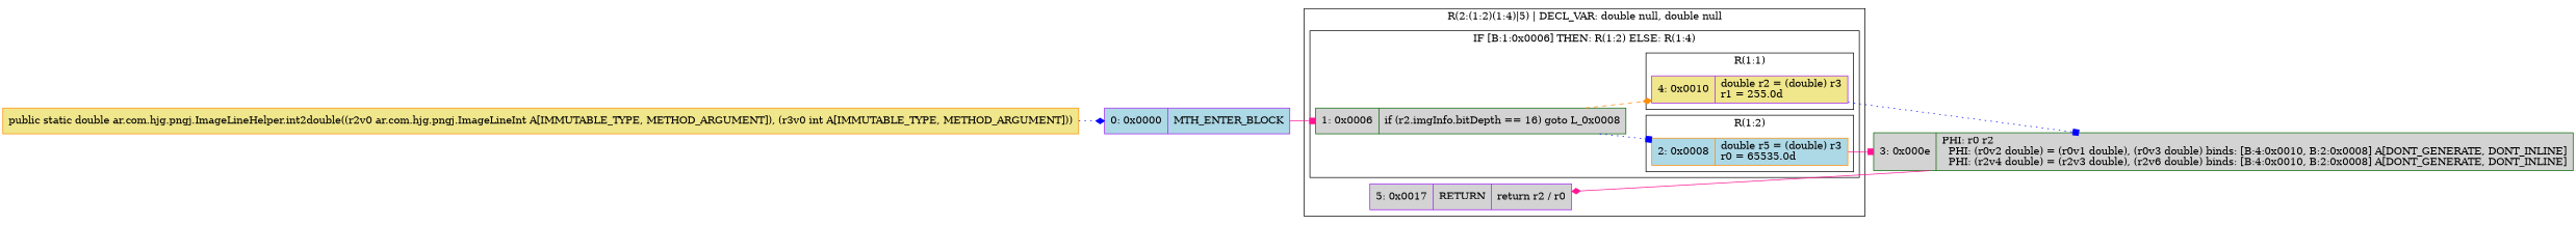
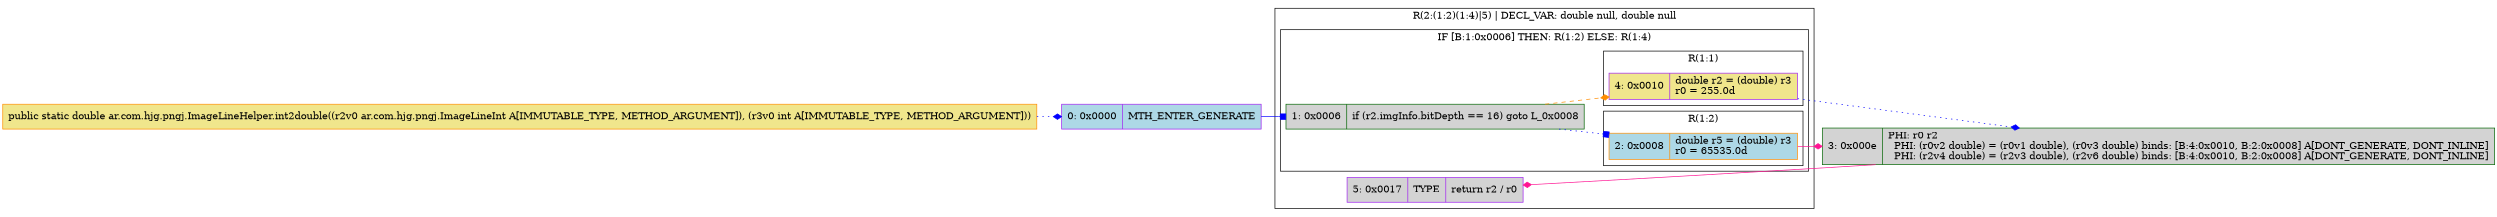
  digraph {
    rankdir=LR
    node [color=purple fillcolor=lightgrey shape=record style=filled]
    edge [arrowhead=diamond color=deeppink style=solid]
    n1 [color=darkorange fillcolor=lightblue label="{2\:\ 0x0008|double r5 = (double) r3\lr0 = 65535.0d\l}"]
-   n2 [fillcolor=khaki label="{4\:\ 0x0010|double r2 = (double) r3\lr1 = 255.0d\l}"]
+   n2 [fillcolor=khaki label="{4\:\ 0x0010|double r2 = (double) r3\lr0 = 255.0d\l}"]
    n3 [color=darkgreen label="{1\:\ 0x0006|if (r2.imgInfo.bitDepth == 16) goto L_0x0008\l}"]
-   n4 [label="{5\:\ 0x0017|RETURN\l|return r2 \/ r0\l}"]
+   n4 [label="{5\:\ 0x0017|TYPE\l|return r2 \/ r0\l}"]
    n5 [color=darkgreen label="{3\:\ 0x000e|PHI: r0 r2 \l  PHI: (r0v2 double) = (r0v1 double), (r0v3 double) binds: [B:4:0x0010, B:2:0x0008] A[DONT_GENERATE, DONT_INLINE]\l  PHI: (r2v4 double) = (r2v3 double), (r2v6 double) binds: [B:4:0x0010, B:2:0x0008] A[DONT_GENERATE, DONT_INLINE]\l}"]
-   n6 [fillcolor=lightblue label="{0\:\ 0x0000|MTH_ENTER_BLOCK\l}"]
+   n6 [fillcolor=lightblue label="{0\:\ 0x0000|MTH_ENTER_GENERATE\l}"]
    n7 [color=darkorange fillcolor=khaki label="{public static double ar.com.hjg.pngj.ImageLineHelper.int2double((r2v0 ar.com.hjg.pngj.ImageLineInt A[IMMUTABLE_TYPE, METHOD_ARGUMENT]), (r3v0 int A[IMMUTABLE_TYPE, METHOD_ARGUMENT])) }"]
    subgraph cluster_1 {
      label="R(2:(1:2)(1:4)|5) | DECL_VAR: double null, double null\l"
      n4
      subgraph cluster_2 {
        label="IF [B:1:0x0006] THEN: R(1:2) ELSE: R(1:4)"
        n3
        subgraph cluster_3 {
          label="R(1:2)"
          n1
        }
        subgraph cluster_4 {
          label="R(1:1)"
          n2
        }
      }
    }
-   n1 -> n5 [arrowhead=box]
-   n2 -> n5 [arrowhead=box color=blue style=dotted]
+   n1 -> n5
+   n2 -> n5 [color=blue style=dotted]
    n3 -> n1 [arrowhead=box color=blue style=dotted]
    n3 -> n2 [color=darkorange style=dashed]
    n5 -> n4
-   n6 -> n3 [arrowhead=box]
+   n6 -> n3 [arrowhead=box color=blue]
    n7 -> n6 [color=blue style=dotted]
  }
